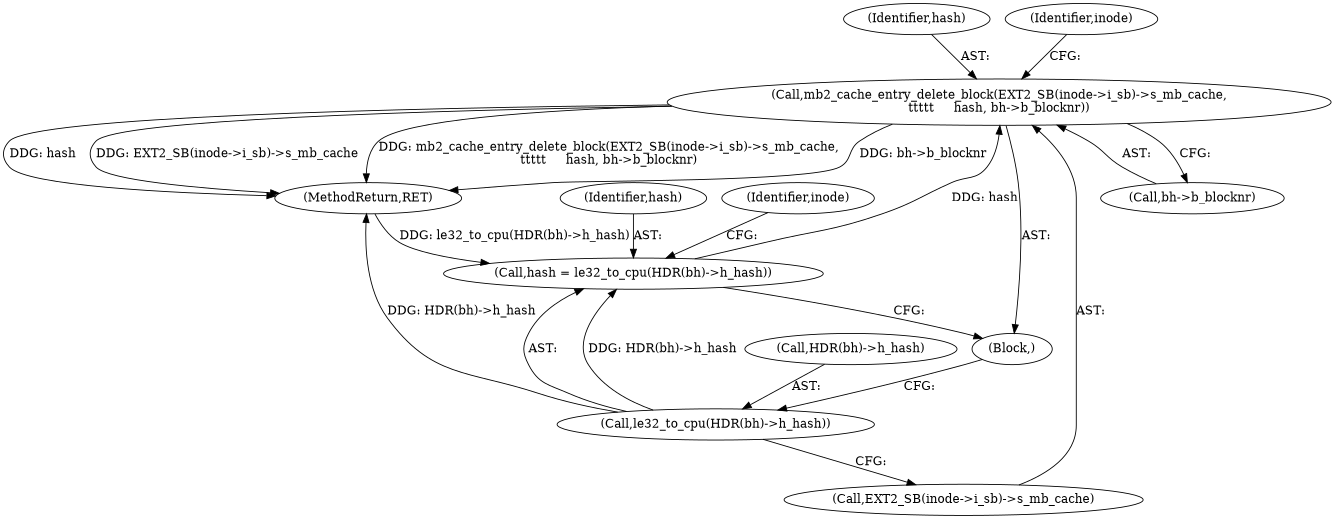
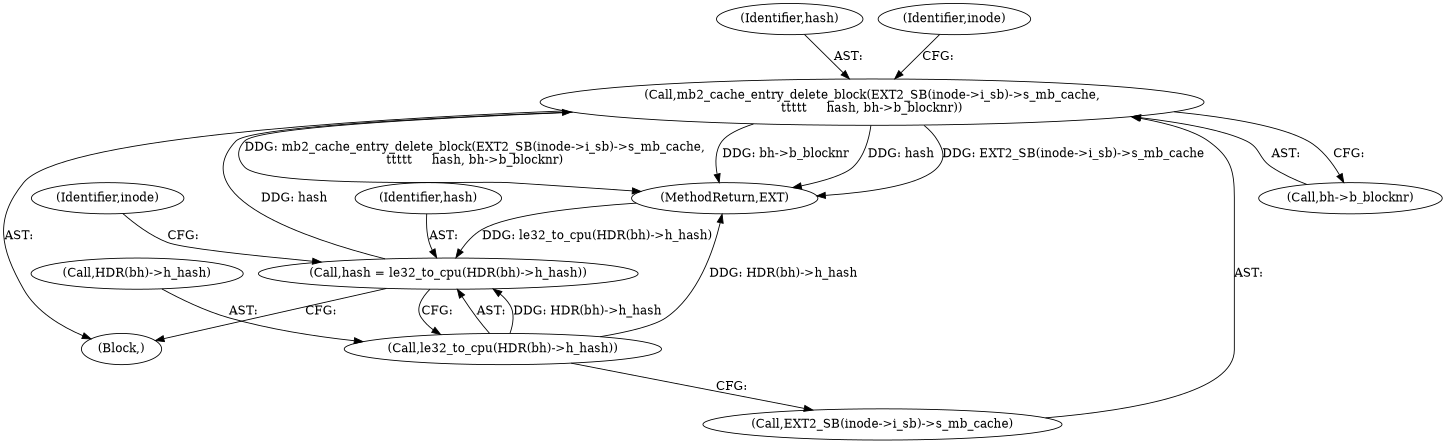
  digraph {
    n1 [label="(Call,mb2_cache_entry_delete_block(EXT2_SB(inode->i_sb)->s_mb_cache,\n\t\t\t\t\t     hash, bh->b_blocknr))"]
-   n2 [label="(MethodReturn,RET)"]
+   n2 [label="(MethodReturn,EXT)"]
    n3 [label="(Block,)"]
    n4 [label="(Call,bh->b_blocknr)"]
    n5 [label="(Call,hash = le32_to_cpu(HDR(bh)->h_hash))"]
    n6 [label="(Call,le32_to_cpu(HDR(bh)->h_hash))"]
    n7 [label="(Call,EXT2_SB(inode->i_sb)->s_mb_cache)"]
    n8 [label="(Call,HDR(bh)->h_hash)"]
    n9 [label="(Identifier,hash)"]
    n10 [label="(Identifier,hash)"]
    n11 [label="(Identifier,inode)"]
    n12 [label="(Identifier,inode)"]
    n1 -> n2 [label="DDG: hash"]
    n1 -> n2 [label="DDG: EXT2_SB(inode->i_sb)->s_mb_cache"]
    n1 -> n2 [label="DDG: mb2_cache_entry_delete_block(EXT2_SB(inode->i_sb)->s_mb_cache,\n\t\t\t\t\t     hash, bh->b_blocknr)"]
    n1 -> n2 [label="DDG: bh->b_blocknr"]
    n1 -> n3 [label="AST: "]
    n1 -> n4 [label="CFG: "]
    n2 -> n5 [label="DDG: le32_to_cpu(HDR(bh)->h_hash)"]
    n4 -> n1 [label="AST: "]
    n5 -> n1 [label="DDG: hash"]
    n5 -> n3 [label="CFG: "]
-   n3 -> n6 [label="CFG: "]
+   n5 -> n6 [label="CFG: "]
    n6 -> n2 [label="DDG: HDR(bh)->h_hash"]
    n6 -> n5 [label="AST: "]
    n6 -> n5 [label="DDG: HDR(bh)->h_hash"]
    n6 -> n7 [label="CFG: "]
    n7 -> n1 [label="AST: "]
    n8 -> n6 [label="AST: "]
    n9 -> n5 [label="AST: "]
    n10 -> n1 [label="AST: "]
    n11 -> n1 [label="CFG: "]
    n12 -> n5 [label="CFG: "]
  }
